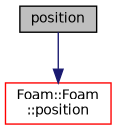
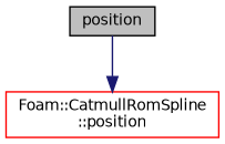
  digraph {
    rankdir=TB
    node [fontname=Helvetica fontsize=10 shape=record]
    n1 [color=black fillcolor=grey75 fontcolor=black height=0.2 label=position style=filled width=0.4]
-   n2 [color=red height=0.2 label="Foam::Foam\l::position" width=0.4]
+   n2 [color=red height=0.2 label="Foam::CatmullRomSpline\l::position" width=0.4]
    n1 -> n2 [color=midnightblue fontname=Helvetica fontsize=10 labelfontname=Helvetica labelfontsize=10 style=solid]
  }
